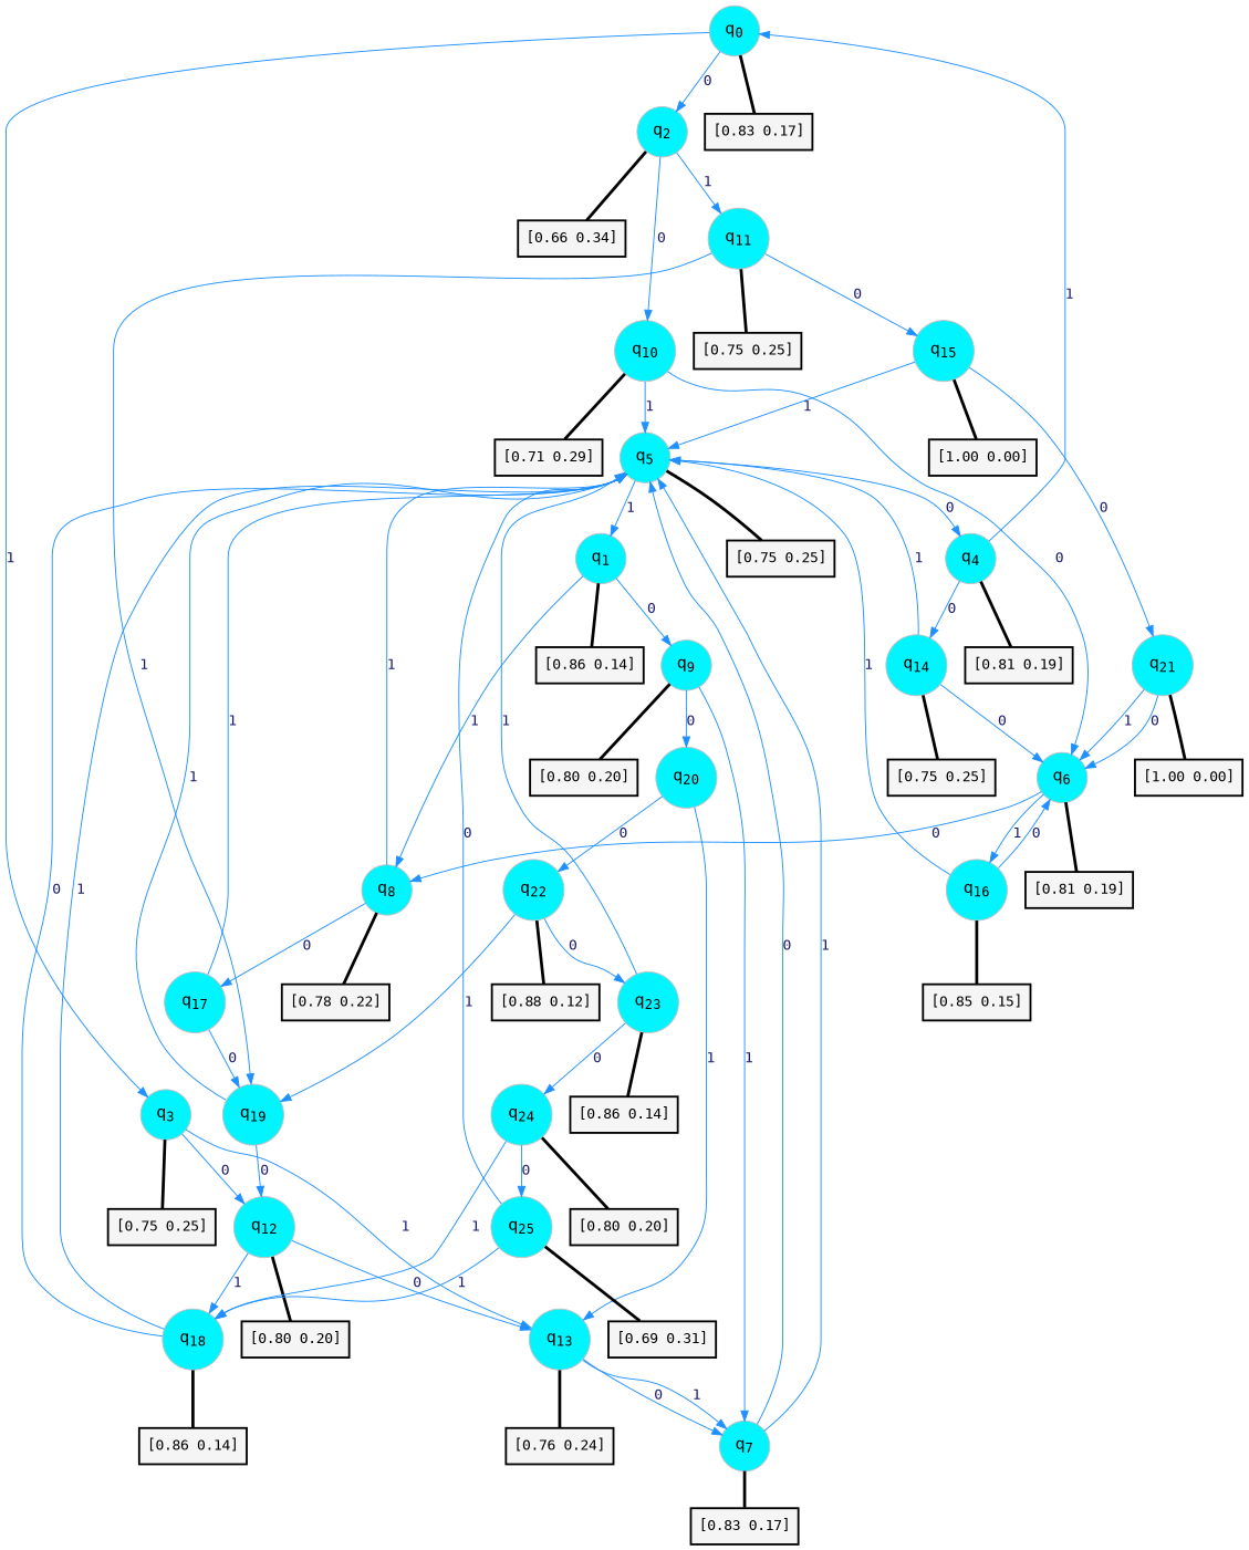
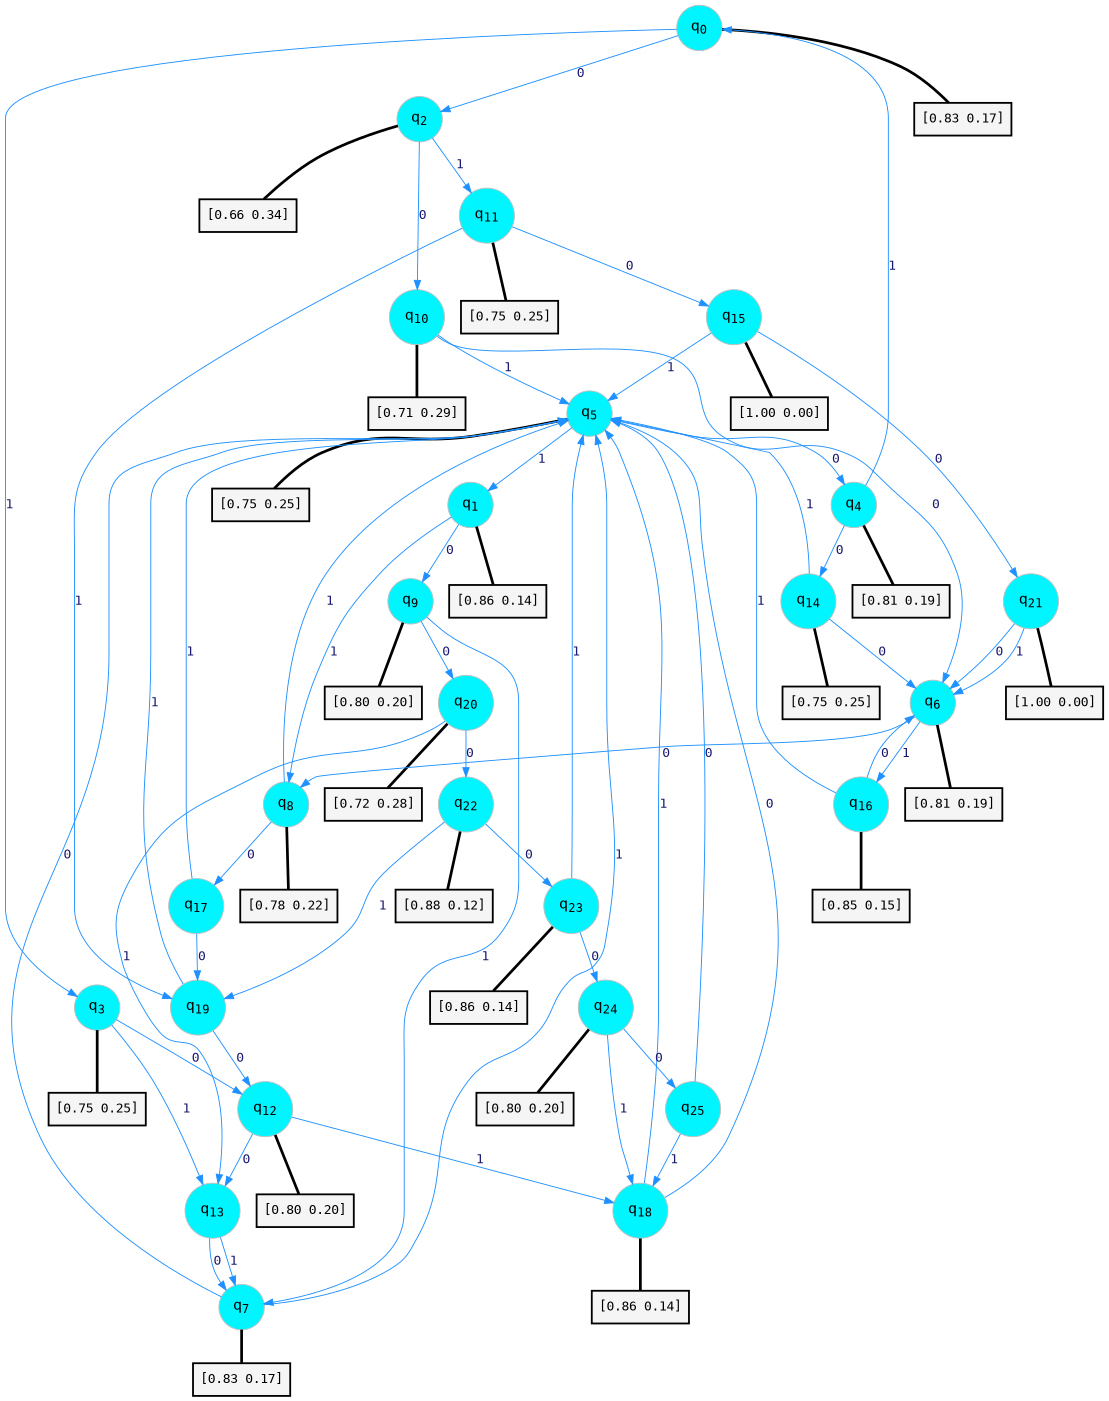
  digraph {
    fontname="DejaVu Sans Mono"
    rankdir=TD
    node [color=gray fillcolor=turquoise1 fontcolor=black fontname="DejaVu Sans Mono" fontsize=16 fontweight=bold shape=circle style=filled]
    edge [arrowsize=1 color=dodgerblue1 fontcolor=midnightblue fontname="DejaVu Sans Mono" fontweight=bold penwidth=1 style=solid weight=20]
    n1 [label=<q<SUB>0</SUB>>]
    n2 [label=<q<SUB>2</SUB>>]
    n3 [label=<q<SUB>3</SUB>>]
    n4 [color=black fillcolor=whitesmoke fontsize=14 label="[0.83 0.17]" penwidth=2 shape=box]
    n5 [label=<q<SUB>10</SUB>>]
    n6 [label=<q<SUB>11</SUB>>]
    n7 [color=black fillcolor=whitesmoke fontsize=14 label="[0.66 0.34]" penwidth=2 shape=box]
    n8 [label=<q<SUB>12</SUB>>]
    n9 [label=<q<SUB>13</SUB>>]
    n10 [color=black fillcolor=whitesmoke fontsize=14 label="[0.75 0.25]" penwidth=2 shape=box]
    n11 [label=<q<SUB>1</SUB>>]
    n12 [label=<q<SUB>8</SUB>>]
    n13 [label=<q<SUB>9</SUB>>]
    n14 [color=black fillcolor=whitesmoke fontsize=14 label="[0.86 0.14]" penwidth=2 shape=box]
    n15 [label=<q<SUB>5</SUB>>]
    n16 [label=<q<SUB>17</SUB>>]
    n17 [color=black fillcolor=whitesmoke fontsize=14 label="[0.78 0.22]" penwidth=2 shape=box]
    n18 [label=<q<SUB>7</SUB>>]
    n19 [label=<q<SUB>20</SUB>>]
    n20 [color=black fillcolor=whitesmoke fontsize=14 label="[0.80 0.20]" penwidth=2 shape=box]
    n21 [label=<q<SUB>6</SUB>>]
    n22 [color=black fillcolor=whitesmoke fontsize=14 label="[0.71 0.29]" penwidth=2 shape=box]
    n23 [label=<q<SUB>15</SUB>>]
    n24 [label=<q<SUB>19</SUB>>]
    n25 [color=black fillcolor=whitesmoke fontsize=14 label="[0.75 0.25]" penwidth=2 shape=box]
    n26 [label=<q<SUB>18</SUB>>]
    n27 [color=black fillcolor=whitesmoke fontsize=14 label="[0.80 0.20]" penwidth=2 shape=box]
-   n28 [color=black fillcolor=whitesmoke fontsize=14 label="[0.76 0.24]" penwidth=2 shape=box]
    n29 [label=<q<SUB>4</SUB>>]
    n30 [label=<q<SUB>14</SUB>>]
    n31 [color=black fillcolor=whitesmoke fontsize=14 label="[0.81 0.19]" penwidth=2 shape=box]
    n32 [color=black fillcolor=whitesmoke fontsize=14 label="[0.75 0.25]" penwidth=2 shape=box]
    n33 [color=black fillcolor=whitesmoke fontsize=14 label="[0.75 0.25]" penwidth=2 shape=box]
    n34 [label=<q<SUB>16</SUB>>]
    n35 [color=black fillcolor=whitesmoke fontsize=14 label="[0.81 0.19]" penwidth=2 shape=box]
    n36 [color=black fillcolor=whitesmoke fontsize=14 label="[0.85 0.15]" penwidth=2 shape=box]
    n37 [color=black fillcolor=whitesmoke fontsize=14 label="[0.83 0.17]" penwidth=2 shape=box]
    n38 [label=<q<SUB>22</SUB>>]
+   n39 [color=black fillcolor=whitesmoke fontsize=14 label="[0.72 0.28]" penwidth=2 shape=box]
    n40 [label=<q<SUB>21</SUB>>]
    n41 [color=black fillcolor=whitesmoke fontsize=14 label="[1.00 0.00]" penwidth=2 shape=box]
    n42 [color=black fillcolor=whitesmoke fontsize=14 label="[0.86 0.14]" penwidth=2 shape=box]
    n43 [color=black fillcolor=whitesmoke fontsize=14 label="[1.00 0.00]" penwidth=2 shape=box]
    n44 [label=<q<SUB>23</SUB>>]
    n45 [color=black fillcolor=whitesmoke fontsize=14 label="[0.88 0.12]" penwidth=2 shape=box]
    n46 [label=<q<SUB>24</SUB>>]
    n47 [color=black fillcolor=whitesmoke fontsize=14 label="[0.86 0.14]" penwidth=2 shape=box]
    n48 [label=<q<SUB>25</SUB>>]
    n49 [color=black fillcolor=whitesmoke fontsize=14 label="[0.80 0.20]" penwidth=2 shape=box]
-   n50 [color=black fillcolor=whitesmoke fontsize=14 label="[0.69 0.31]" penwidth=2 shape=box]
    n1 -> n2 [label=0]
    n1 -> n3 [label=1]
    n1 -> n4 [arrowhead=none color=black penwidth=3]
    n2 -> n5 [label=0]
    n2 -> n6 [label=1]
    n2 -> n7 [arrowhead=none color=black penwidth=3]
    n3 -> n8 [label=0]
    n3 -> n9 [label=1]
    n3 -> n10 [arrowhead=none color=black penwidth=3]
    n5 -> n15 [label=1]
    n5 -> n21 [label=0]
    n5 -> n22 [arrowhead=none color=black penwidth=3]
    n6 -> n23 [label=0]
    n6 -> n24 [label=1]
    n6 -> n25 [arrowhead=none color=black penwidth=3]
    n8 -> n9 [label=0]
    n8 -> n26 [label=1]
    n8 -> n27 [arrowhead=none color=black penwidth=3]
    n9 -> n18 [label=0]
    n9 -> n18 [label=1]
-   n9 -> n28 [arrowhead=none color=black penwidth=3]
    n11 -> n12 [label=1]
    n11 -> n13 [label=0]
    n11 -> n14 [arrowhead=none color=black penwidth=3]
    n12 -> n15 [label=1]
    n12 -> n16 [label=0]
    n12 -> n17 [arrowhead=none color=black penwidth=3]
    n13 -> n18 [label=1]
    n13 -> n19 [label=0]
    n13 -> n20 [arrowhead=none color=black penwidth=3]
    n15 -> n11 [label=1]
    n15 -> n29 [label=0]
    n15 -> n33 [arrowhead=none color=black penwidth=3]
    n16 -> n15 [label=1]
    n16 -> n24 [label=0]
    n18 -> n15 [label=0]
    n18 -> n15 [label=1]
    n18 -> n37 [arrowhead=none color=black penwidth=3]
    n19 -> n9 [label=1]
    n19 -> n38 [label=0]
+   n19 -> n39 [arrowhead=none color=black penwidth=3]
    n21 -> n12 [label=0]
    n21 -> n34 [label=1]
    n21 -> n35 [arrowhead=none color=black penwidth=3]
    n23 -> n15 [label=1]
    n23 -> n40 [label=0]
    n23 -> n41 [arrowhead=none color=black penwidth=3]
    n24 -> n8 [label=0]
    n24 -> n15 [label=1]
    n26 -> n15 [label=0]
    n26 -> n15 [label=1]
    n26 -> n42 [arrowhead=none color=black penwidth=3]
    n29 -> n1 [label=1]
    n29 -> n30 [label=0]
    n29 -> n31 [arrowhead=none color=black penwidth=3]
    n30 -> n15 [label=1]
    n30 -> n21 [label=0]
    n30 -> n32 [arrowhead=none color=black penwidth=3]
    n34 -> n15 [label=1]
    n34 -> n21 [label=0]
    n34 -> n36 [arrowhead=none color=black penwidth=3]
    n38 -> n24 [label=1]
    n38 -> n44 [label=0]
    n38 -> n45 [arrowhead=none color=black penwidth=3]
    n40 -> n21 [label=0]
    n40 -> n21 [label=1]
    n40 -> n43 [arrowhead=none color=black penwidth=3]
    n44 -> n15 [label=1]
    n44 -> n46 [label=0]
    n44 -> n47 [arrowhead=none color=black penwidth=3]
    n46 -> n26 [label=1]
    n46 -> n48 [label=0]
    n46 -> n49 [arrowhead=none color=black penwidth=3]
    n48 -> n15 [label=0]
    n48 -> n26 [label=1]
-   n48 -> n50 [arrowhead=none color=black penwidth=3]
  }
